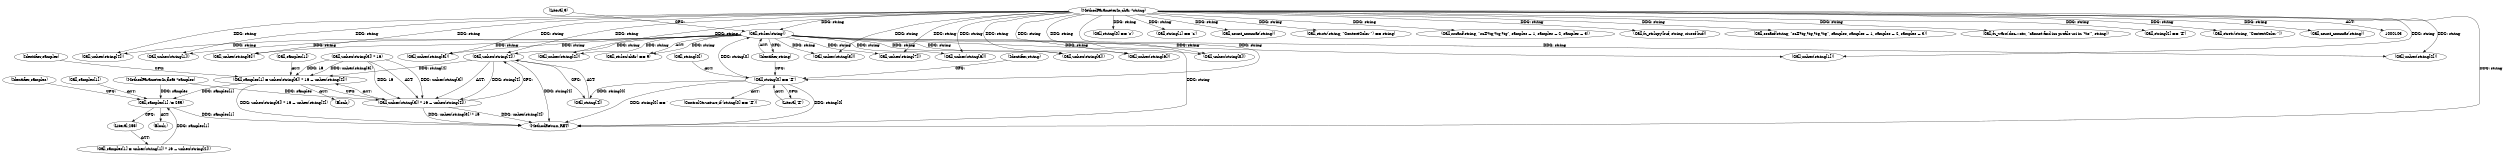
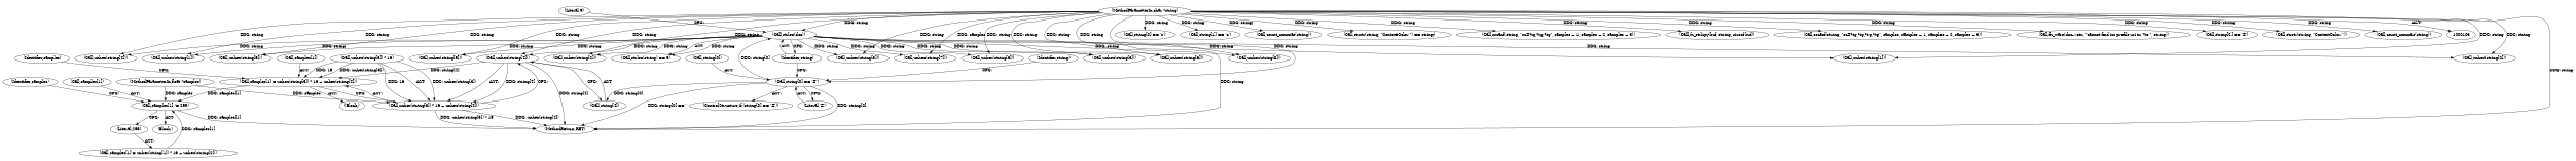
  digraph {
    n1 [label="(Call,unhex(string[4]))"]
    n2 [label="(Call,samples[1] = unhex(string[3]) * 16 + unhex(string[4]))"]
    n3 [label="(Call,unhex(string[3]) * 16 + unhex(string[4]))"]
    n4 [label="(MethodReturn,RET)"]
    n5 [label="(Call,string[4])"]
    n6 [label="(Call,samples[1] /= 255)"]
    n7 [label="(Block,)"]
-   n8 [label="(Call,strlen(string))"]
+   n8 [label="(Call,strlen(doc))"]
    n9 [label="(Call,unhex(string[5]))"]
    n10 [label="(Call,unhex(string[2]))"]
    n11 [label="(Call,unhex(string[4]))"]
    n12 [label="(Call,unhex(string[6]))"]
    n13 [label="(Call,unhex(string[1]))"]
    n14 [label="(Call,unhex(string[7]))"]
    n15 [label="(Call,unhex(string[3]))"]
    n16 [label="(Call,unhex(string[8]))"]
    n17 [label="(Identifier,string)"]
    n18 [label="(Call,unhex(string[5]))"]
    n19 [label="(Call,unhex(string[2]))"]
    n20 [label="(Call,unhex(string[6]))"]
    n21 [label="(Call,unhex(string[1]))"]
    n22 [label="(Call,unhex(string[3]))"]
-   n23 [label="(Call,strlen(char) == 9)"]
+   n23 [label="(Call,strlen(string) == 9)"]
    n24 [label="(Call,string[0] == '#')"]
    n25 [label="(Literal,'#')"]
    n26 [label="(ControlStructure,if (string[0] == '#'))"]
    n27 [label="(Call,string[0] == 's')"]
    n28 [label="(MethodParameterIn,char *string)"]
    n29 [label="(Call,string[1] == 'c')"]
    n30 [label="(Call,count_commas(string))"]
    n31 [label="(Call,strstr(string, \"ContextColor \") == string)"]
    n32 [label="(Call,sscanf(string, \"sc#%g,%g,%g\", samples + 1, samples + 2, samples + 3))"]
    n33 [label="(Call,fz_strlcpy(buf, string, sizeof buf))"]
    n34 [label="(Call,sscanf(string, \"sc#%g,%g,%g,%g\", samples, samples + 1, samples + 2, samples + 3))"]
    n35 [label="(Call,fz_warn(doc->ctx, \"cannot find icc profile uri in '%s'\", string))"]
    n36 [label="(Call,string[2] == '#')"]
    n37 [label="(Call,strstr(string, \"ContextColor \"))"]
    n38 [label="(Call,count_commas(string))"]
    1000103
    n40 [label="(Literal,255)"]
    n41 [label="(Block,)"]
    n42 [label="(Call,samples[1] = unhex(string[1]) * 16 + unhex(string[2]))"]
    n43 [label="(Identifier,samples)"]
    n44 [label="(Call,string[0])"]
    n45 [label="(Call,unhex(string[3]) * 16)"]
    n46 [label="(Call,samples[1])"]
    n47 [label="(MethodParameterIn,float *samples)"]
    n48 [label="(Identifier,string)"]
    n49 [label="(Call,samples[1])"]
    n50 [label="(Identifier,samples)"]
    n51 [label="(Literal,9)"]
    n1 -> n2 [label="DDG: string[4]"]
    n1 -> n3 [label="AST: "]
    n1 -> n3 [label="DDG: string[4]"]
    n1 -> n4 [label="DDG: string[4]"]
    n1 -> n5 [label="CFG: "]
    n2 -> n3 [label="CFG: "]
-   n2 -> n4 [label="DDG: unhex(string[3]) * 16 + unhex(string[4])"]
    n2 -> n6 [label="DDG: samples[1]"]
    n2 -> n7 [label="AST: "]
    n3 -> n1 [label="CFG: "]
    n3 -> n2 [label="AST: "]
    n3 -> n4 [label="DDG: unhex(string[4])"]
    n3 -> n4 [label="DDG: unhex(string[3]) * 16"]
    n5 -> n1 [label="AST: "]
    n6 -> n4 [label="DDG: samples[1]"]
    n6 -> n40 [label="CFG: "]
    n6 -> n41 [label="AST: "]
    n8 -> n1 [label="DDG: string"]
    n8 -> n4 [label="DDG: string"]
    n8 -> n9 [label="DDG: string"]
    n8 -> n10 [label="DDG: string"]
    n8 -> n11 [label="DDG: string"]
    n8 -> n12 [label="DDG: string"]
    n8 -> n13 [label="DDG: string"]
    n8 -> n14 [label="DDG: string"]
    n8 -> n15 [label="DDG: string"]
    n8 -> n16 [label="DDG: string"]
    n8 -> n17 [label="CFG: "]
    n8 -> n18 [label="DDG: string"]
    n8 -> n19 [label="DDG: string"]
    n8 -> n20 [label="DDG: string"]
    n8 -> n21 [label="DDG: string"]
    n8 -> n22 [label="DDG: string"]
    n8 -> n23 [label="AST: "]
    n8 -> n23 [label="DDG: string"]
    n17 -> n8 [label="AST: "]
    n17 -> n24 [label="CFG: "]
    n24 -> n4 [label="DDG: string[0]"]
    n24 -> n4 [label="DDG: string[0] == '"]
    n24 -> n5 [label="DDG: string[0]"]
    n24 -> n8 [label="DDG: string[0]"]
    n24 -> n25 [label="CFG: "]
    n24 -> n26 [label="AST: "]
    n25 -> n24 [label="AST: "]
    n28 -> n1 [label="DDG: string"]
    n28 -> n4 [label="DDG: string"]
    n28 -> n8 [label="DDG: string"]
    n28 -> n9 [label="DDG: string"]
    n28 -> n10 [label="DDG: string"]
    n28 -> n11 [label="DDG: string"]
    n28 -> n12 [label="DDG: string"]
    n28 -> n13 [label="DDG: string"]
-   n28 -> n14 [label="DDG: string"]
+   n28 -> n14 [label="DDG: samples"]
    n28 -> n15 [label="DDG: string"]
    n28 -> n16 [label="DDG: string"]
    n28 -> n18 [label="DDG: string"]
    n28 -> n19 [label="DDG: string"]
    n28 -> n20 [label="DDG: string"]
    n28 -> n21 [label="DDG: string"]
    n28 -> n22 [label="DDG: string"]
    n28 -> n24 [label="DDG: string"]
    n28 -> n27 [label="DDG: string"]
    n28 -> n29 [label="DDG: string"]
    n28 -> n30 [label="DDG: string"]
    n28 -> n31 [label="DDG: string"]
    n28 -> n32 [label="DDG: string"]
    n28 -> n33 [label="DDG: string"]
    n28 -> n34 [label="DDG: string"]
    n28 -> n35 [label="DDG: string"]
    n28 -> n36 [label="DDG: string"]
    n28 -> n37 [label="DDG: string"]
    n28 -> n38 [label="DDG: string"]
    n28 -> 1000103 [label="AST: "]
    n40 -> n42 [label="AST: "]
    n42 -> n6 [label="DDG: samples[1]"]
    n43 -> n6 [label="CFG: "]
    n44 -> n24 [label="AST: "]
    n45 -> n2 [label="DDG: unhex(string[3])"]
    n45 -> n2 [label="DDG: 16"]
    n45 -> n3 [label="AST: "]
    n45 -> n3 [label="DDG: unhex(string[3])"]
    n45 -> n3 [label="DDG: 16"]
    n46 -> n6 [label="AST: "]
    n47 -> n3 [label="DDG: samples"]
    n47 -> n6 [label="DDG: samples"]
    n48 -> n24 [label="CFG: "]
    n49 -> n2 [label="AST: "]
    n50 -> n2 [label="CFG: "]
    n51 -> n8 [label="CFG: "]
  }
